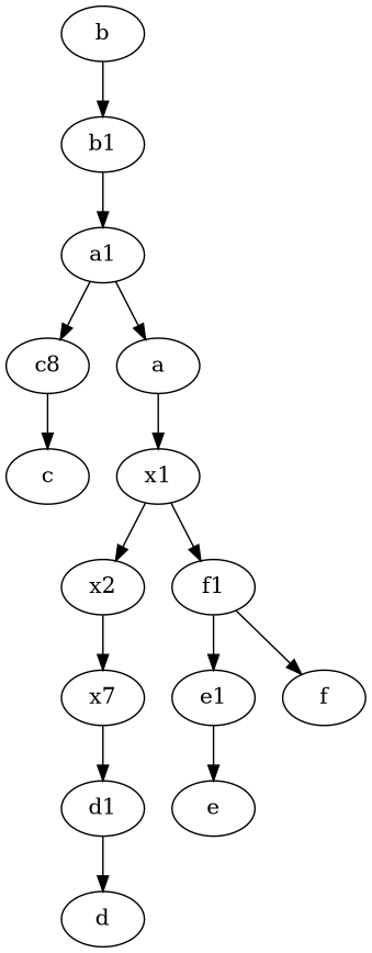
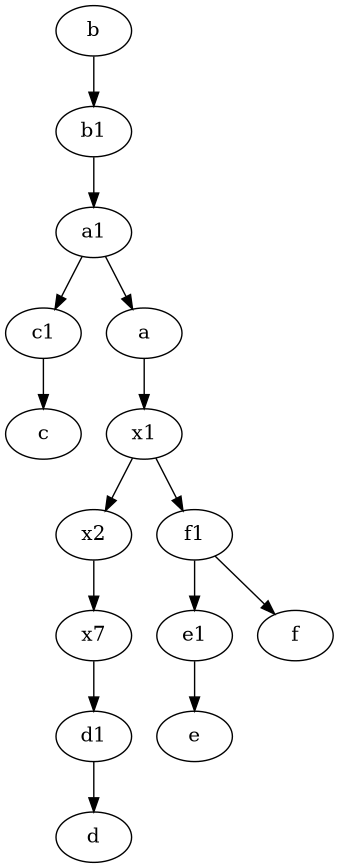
  digraph {
    b
    b1
    a1
    e1
    e
    n6 [label=x7]
    x2
    d1
    f1
    f
    d
-   c1 [label=c8]
+   c1
    a
    c
    x1
    b -> b1
    b1 -> a1
    a1 -> c1
    a1 -> a
    e1 -> e
    n6 -> d1
    x2 -> n6
    d1 -> d
    f1 -> e1
    f1 -> f
    c1 -> c
    a -> x1
    x1 -> x2
    x1 -> f1
  }
